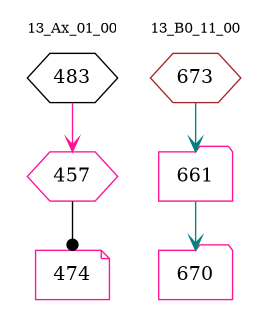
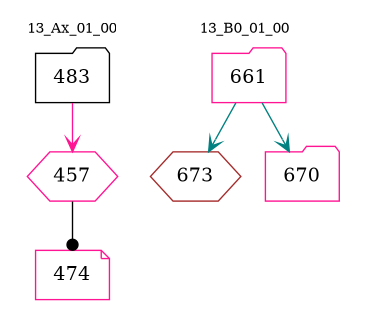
  digraph {
    node [color=deeppink shape=hexagon]
    edge [arrowhead=vee color=teal]
-   n1 [color=black label=483]
+   n1 [color=black label=483 shape=folder]
    n2 [label=457]
    n3 [label=474 shape=note]
    n4 [color=brown label=673]
    n5 [label=661 shape=folder]
    n6 [label=670 shape=folder]
    subgraph cluster_1 {
      color=white
      fontsize=10
      label="13_Ax_01_00"
      n1
      n2
      n3
    }
    subgraph cluster_2 {
      color=white
      fontsize=10
-     label="13_B0_11_00"
+     label="13_B0_01_00"
      n4
      n5
      n6
    }
    n1 -> n2 [color=deeppink]
    n2 -> n3 [arrowhead=dot color=black]
-   n4 -> n5
+   n5 -> n4
    n5 -> n6
  }
